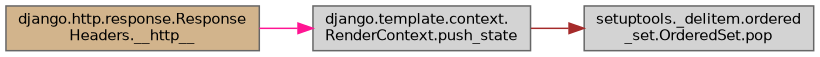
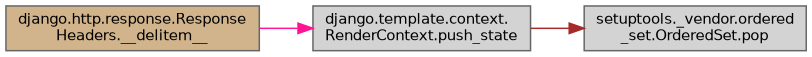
  digraph {
    rankdir=RL
    node [color=grey40 fillcolor=lightgrey fontname=Helvetica fontsize=10 shape=box style=filled]
    edge [dir=back fontname=Helvetica fontsize=10 labelfontname=Helvetica labelfontsize=10 style=solid]
-   n1 [color=gray40 fontcolor=black height=0.2 label="setuptools._delitem.ordered\l_set.OrderedSet.pop" width=0.4]
+   n1 [color=gray40 fontcolor=black height=0.2 label="setuptools._vendor.ordered\l_set.OrderedSet.pop" width=0.4]
    n2 [height=0.2 label="django.template.context.\lRenderContext.push_state" width=0.4]
-   n3 [fillcolor=tan height=0.2 label="django.http.response.Response\lHeaders.__http__" width=0.4]
+   n3 [fillcolor=tan height=0.2 label="django.http.response.Response\lHeaders.__delitem__" width=0.4]
    n1 -> n2 [color=brown]
    n2 -> n3 [color=deeppink]
  }
